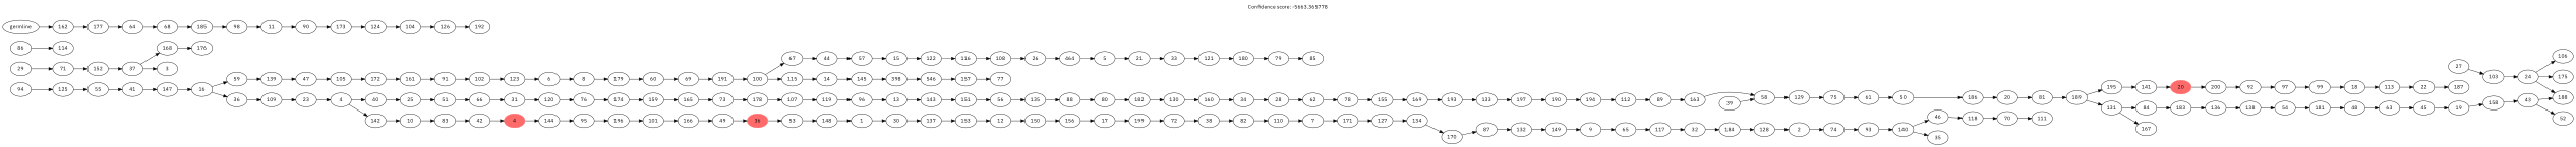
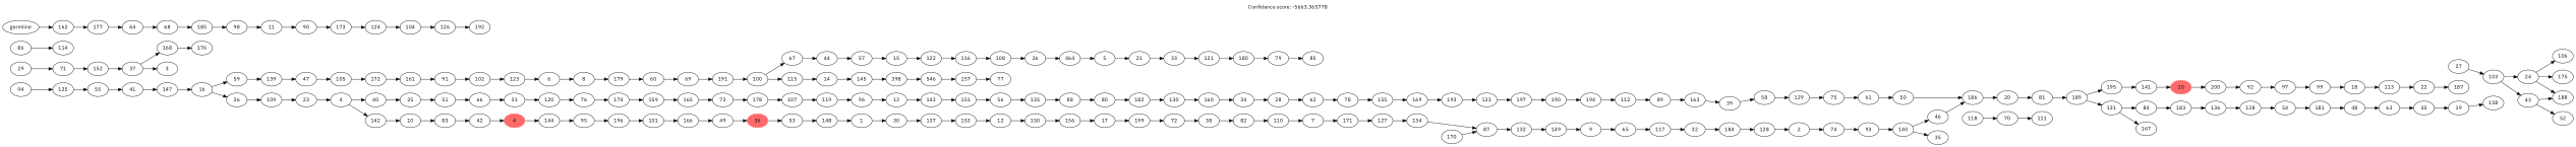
  digraph {
    fontname="IBM Plex Sans"
    label="Confidence score: -5663.365778"
    labelloc=t
    rankdir=LR
    node [fontname="IBM Plex Sans"]
    edge [fontname="IBM Plex Sans"]
    n1 [label=79]
    n2 [label=85]
    n3 [label=180]
    n4 [label=121]
    n5 [label=33]
    n6 [label=21]
    n7 [label=5]
    n8 [label=464]
    n9 [label=26]
    n10 [label=108]
    n11 [label=116]
    n12 [label=122]
    n13 [label=15]
    n14 [label=57]
    n15 [label=44]
    n16 [label=67]
    n17 [label=168]
    n18 [label=176]
    n19 [label=37]
    n20 [label=3]
    n21 [label=152]
    n22 [label=71]
    n23 [label=29]
    n24 [label=77]
    n25 [label=157]
    n26 [label=546]
    n27 [label=398]
    n28 [label=145]
    n29 [label=14]
    n30 [label=115]
    n31 [label=100]
    n32 [label=191]
    n33 [label=69]
    n34 [label=60]
    n35 [label=179]
    n36 [label=8]
    n37 [label=6]
    n38 [label=123]
    n39 [label=102]
    n40 [label=91]
    n41 [label=161]
    n42 [label=172]
    n43 [label=105]
    n44 [label=47]
    n45 [label=139]
    n46 [label=59]
    n47 [label=86]
    n48 [label=114]
    n49 [label=24]
    n50 [label=106]
    n51 [label=175]
    n52 [label=188]
    n53 [label=103]
    n54 [label=27]
    n55 [label=187]
    n56 [label=22]
    n57 [label=113]
    n58 [label=18]
    n59 [label=99]
    n60 [label=97]
    n61 [label=92]
    n62 [label=200]
    n63 [color=indianred1 label=20 style=filled]
    n64 [label=141]
    n65 [label=195]
    n66 [label=43]
    n67 [label=52]
    n68 [label=158]
    n69 [label=19]
    n70 [label=45]
    n71 [label=63]
    n72 [label=48]
    n73 [label=181]
    n74 [label=54]
    n75 [label=138]
    n76 [label=136]
    n77 [label=183]
    n78 [label=84]
    n79 [label=131]
    n80 [label=167]
    n81 [label=189]
    n82 [label=81]
    n83 [label=20]
    n84 [label=186]
    n85 [label=50]
    n86 [label=61]
    n87 [label=75]
    n88 [label=129]
    n89 [label=58]
    n90 [label=39]
    n91 [label=163]
    n92 [label=89]
    n93 [label=112]
    n94 [label=194]
    n95 [label=190]
    n96 [label=197]
    n97 [label=133]
    n98 [label=193]
    n99 [label=169]
    n100 [label=155]
    n101 [label=78]
    n102 [label=62]
    n103 [label=28]
    n104 [label=34]
    n105 [label=160]
    n106 [label=130]
    n107 [label=182]
    n108 [label=80]
    n109 [label=88]
    n110 [label=135]
    n111 [label=56]
    n112 [label=151]
    n113 [label=143]
    n114 [label=13]
    n115 [label=96]
    n116 [label=119]
    n117 [label=107]
    n118 [label=178]
    n119 [label=73]
    n120 [label=165]
    n121 [label=159]
    n122 [label=174]
    n123 [label=76]
    n124 [label=120]
    n125 [label=31]
    n126 [label=66]
    n127 [label=51]
    n128 [label=25]
    n129 [label=40]
    n130 [label=70]
    n131 [label=111]
    n132 [label=118]
    n133 [label=46]
    n134 [label=140]
    n135 [label=35]
    n136 [label=93]
    n137 [label=74]
    n138 [label=2]
    n139 [label=128]
    n140 [label=184]
    n141 [label=32]
    n142 [label=117]
    n143 [label=65]
    n144 [label=9]
    n145 [label=149]
    n146 [label=132]
    n147 [label=87]
    n148 [label=170]
    n149 [label=134]
    n150 [label=127]
    n151 [label=171]
    n152 [label=7]
    n153 [label=110]
    n154 [label=82]
    n155 [label=38]
    n156 [label=72]
    n157 [label=199]
    n158 [label=17]
    n159 [label=156]
    n160 [label=150]
    n161 [label=12]
    n162 [label=153]
    n163 [label=137]
    n164 [label=30]
    n165 [label=1]
    n166 [label=148]
    n167 [label=53]
    n168 [color=indianred1 label=36 style=filled]
    n169 [label=49]
    n170 [label=166]
    n171 [label=101]
    n172 [label=196]
    n173 [label=95]
    n174 [label=144]
    n175 [color=indianred1 label=4 style=filled]
    n176 [label=42]
    n177 [label=83]
    n178 [label=10]
    n179 [label=142]
    n180 [label=4]
    n181 [label=23]
    n182 [label=109]
    n183 [label=36]
    n184 [label=16]
    n185 [label=147]
    n186 [label=41]
    n187 [label=55]
    n188 [label=125]
    n189 [label=94]
    n190 [label=192]
    n191 [label=126]
    n192 [label=104]
    n193 [label=124]
    n194 [label=173]
    n195 [label=90]
    n196 [label=11]
    n197 [label=98]
    n198 [label=185]
    n199 [label=68]
    n200 [label=64]
    n201 [label=177]
    n202 [label=162]
    n203 [label=germline]
    n1 -> n2
    n3 -> n1
    n4 -> n3
    n5 -> n4
    n6 -> n5
    n7 -> n6
    n8 -> n7
    n9 -> n8
    n10 -> n9
    n11 -> n10
    n12 -> n11
    n13 -> n12
    n14 -> n13
    n15 -> n14
    n16 -> n15
    n17 -> n18
    n19 -> n17
    n19 -> n20
    n21 -> n19
    n22 -> n21
    n23 -> n22
    n25 -> n24
    n26 -> n25
    n27 -> n26
    n28 -> n27
    n29 -> n28
    n30 -> n29
    n31 -> n16
    n31 -> n30
    n32 -> n31
    n33 -> n32
    n34 -> n33
    n35 -> n34
    n36 -> n35
    n37 -> n36
    n38 -> n37
    n39 -> n38
    n40 -> n39
    n41 -> n40
    n42 -> n41
    n43 -> n42
    n44 -> n43
    n45 -> n44
    n46 -> n45
    n47 -> n48
    n49 -> n50
    n49 -> n51
    n49 -> n52
    n53 -> n49
    n54 -> n53
    n56 -> n55
    n57 -> n56
    n58 -> n57
    n59 -> n58
    n60 -> n59
    n61 -> n60
    n62 -> n61
    n63 -> n62
    n64 -> n63
    n65 -> n64
    n66 -> n52
    n66 -> n67
-   n68 -> n66
+   n53 -> n66
    n69 -> n68
    n70 -> n69
    n71 -> n70
    n72 -> n71
    n73 -> n72
    n74 -> n73
    n75 -> n74
    n76 -> n75
    n77 -> n76
    n78 -> n77
    n79 -> n78
    n79 -> n80
    n81 -> n65
    n81 -> n79
    n82 -> n81
    n83 -> n82
    n84 -> n83
    n85 -> n84
    n86 -> n85
    n87 -> n86
    n88 -> n87
    n89 -> n88
    n90 -> n89
-   n91 -> n89
+   n91 -> n90
    n92 -> n91
    n93 -> n92
    n94 -> n93
    n95 -> n94
    n96 -> n95
    n97 -> n96
    n98 -> n97
    n99 -> n98
    n100 -> n99
    n101 -> n100
    n102 -> n101
    n103 -> n102
    n104 -> n103
    n105 -> n104
    n106 -> n105
    n107 -> n106
    n108 -> n107
    n109 -> n108
    n110 -> n109
    n111 -> n110
    n112 -> n111
    n113 -> n112
    n114 -> n113
    n115 -> n114
    n116 -> n115
    n117 -> n116
    n118 -> n117
    n119 -> n118
    n120 -> n119
    n121 -> n120
    n122 -> n121
    n123 -> n122
    n124 -> n123
    n125 -> n124
    n126 -> n125
    n127 -> n126
    n128 -> n127
    n129 -> n128
    n130 -> n131
    n132 -> n130
-   n133 -> n132
+   n133 -> n84
    n134 -> n133
    n134 -> n135
    n136 -> n134
    n137 -> n136
    n138 -> n137
    n139 -> n138
    n140 -> n139
    n141 -> n140
    n142 -> n141
    n143 -> n142
    n144 -> n143
    n145 -> n144
    n146 -> n145
    n147 -> n146
    n148 -> n147
-   n149 -> n148
+   n149 -> n147
    n150 -> n149
    n151 -> n150
    n152 -> n151
    n153 -> n152
    n154 -> n153
    n155 -> n154
    n156 -> n155
    n157 -> n156
    n158 -> n157
    n159 -> n158
    n160 -> n159
    n161 -> n160
    n162 -> n161
    n163 -> n162
    n164 -> n163
    n165 -> n164
    n166 -> n165
    n167 -> n166
    n168 -> n167
    n169 -> n168
    n170 -> n169
    n171 -> n170
    n172 -> n171
    n173 -> n172
    n174 -> n173
    n175 -> n174
    n176 -> n175
    n177 -> n176
    n178 -> n177
    n179 -> n178
    n180 -> n129
    n180 -> n179
    n181 -> n180
    n182 -> n181
    n183 -> n182
    n184 -> n46
    n184 -> n183
    n185 -> n184
    n186 -> n185
    n187 -> n186
    n188 -> n187
    n189 -> n188
    n191 -> n190
    n192 -> n191
    n193 -> n192
    n194 -> n193
    n195 -> n194
    n196 -> n195
    n197 -> n196
    n198 -> n197
    n199 -> n198
    n200 -> n199
    n201 -> n200
    n202 -> n201
    n203 -> n202
  }
